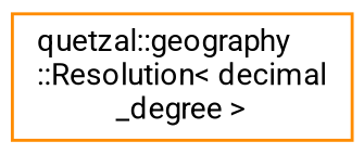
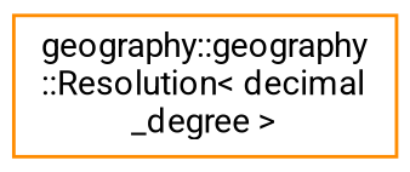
  digraph {
    rankdir=LR
    fontname=Roboto
-   n1 [color=darkorange fillcolor=white fontname=Roboto fontsize=10 height=0.2 label="quetzal::geography\l::Resolution\< decimal\l_degree \>" shape=record style=filled width=0.4]
+   n1 [color=darkorange fillcolor=white fontname=Roboto fontsize=10 height=0.2 label="geography::geography\l::Resolution\< decimal\l_degree \>" shape=record style=filled width=0.4]
  }
